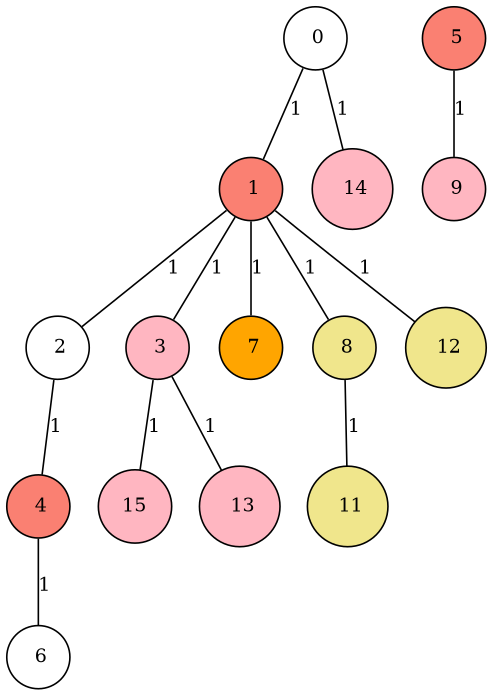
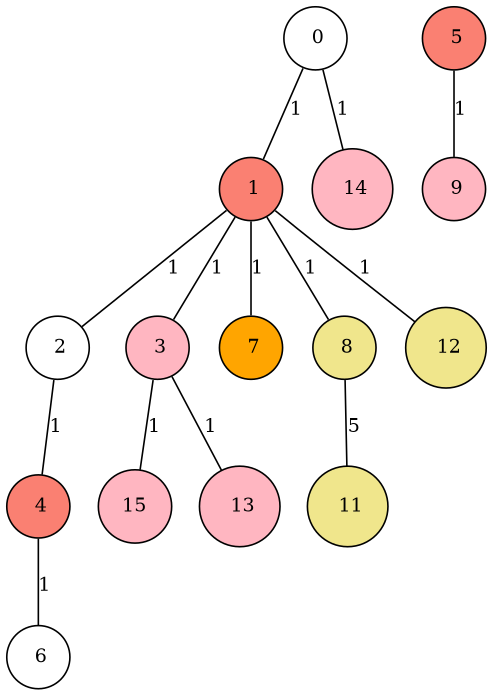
  graph {
    fixedsize="true;"
    fontname="DejaVu Serif"
    node [color=black fillcolor=lightpink fontname="DejaVu Serif" fontsize=12 hight=.12 shape=circle style=filled]
    edge [fontname="DejaVu Serif" fontsize=12]
    n1 [fillcolor=white label=" 0" width=.12]
    n2 [fillcolor=salmon label=" 1" width=.12]
    n3 [label=" 14" width=.12]
    n4 [fillcolor=white label=" 2" width=.12]
    n5 [label=" 3" width=.12]
    n6 [fillcolor=orange label=" 7" width=.12]
    n7 [fillcolor=khaki label=" 8" width=.12]
    n8 [fillcolor=khaki label=" 12" width=.12]
    n9 [fillcolor=salmon label=" 5" width=.12]
    n10 [label=" 9" width=.12]
    n11 [fillcolor=salmon label=" 4" width=.12]
    n12 [label=15 width=.12]
    n13 [label=" 13" width=.12]
    n14 [fillcolor=khaki label=" 11" width=.12]
    n15 [fillcolor=white label=" 6" width=.12]
    n1 -- n2 [label=1]
    n1 -- n3 [label=1]
    n2 -- n4 [label=1]
    n2 -- n5 [label=1]
    n2 -- n6 [label=1]
    n2 -- n7 [label=1]
    n2 -- n8 [label=1]
    n4 -- n11 [label=1]
    n5 -- n12 [label=1]
    n5 -- n13 [label=1]
-   n7 -- n14 [label=1]
+   n7 -- n14 [label=5]
    n9 -- n10 [label=1]
    n11 -- n15 [label=1]
  }
